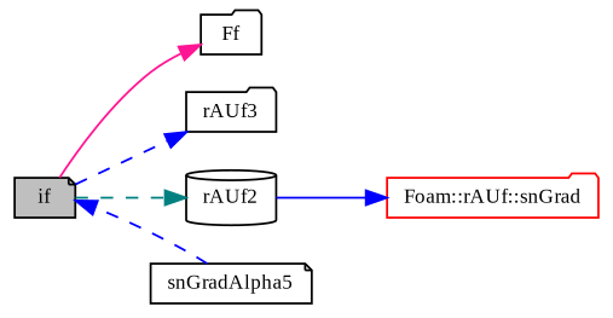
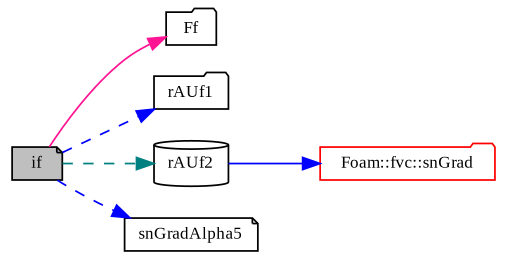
  digraph {
    fontname="Liberation Serif"
    rankdir=LR
    node [color=black fontname="Liberation Serif" fontsize=10 shape=folder]
    edge [color=blue fontname="Liberation Serif" fontsize=10 labelfontname=Helvetica labelfontsize=10 style=dashed]
    n1 [fillcolor=grey75 fontcolor=black height=0.2 label=if shape=note style=filled width=0.4]
    n2 [height=0.2 label=Ff width=0.4]
-   n3 [height=0.2 label=rAUf3 width=0.4]
+   n3 [height=0.2 label=rAUf1 width=0.4]
    n4 [height=0.2 label=rAUf2 shape=cylinder width=0.4]
    n5 [height=0.2 label=snGradAlpha5 shape=note width=0.4]
-   n6 [color=red height=0.2 label="Foam::rAUf::snGrad" width=0.4]
+   n6 [color=red height=0.2 label="Foam::fvc::snGrad" width=0.4]
    n1 -> n2 [color=deeppink style=solid]
    n1 -> n3
    n1 -> n4 [color=teal]
-   n5 -> n1
+   n1 -> n5
    n4 -> n6 [style=solid]
  }
